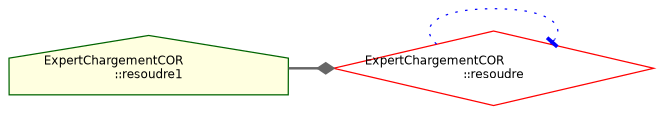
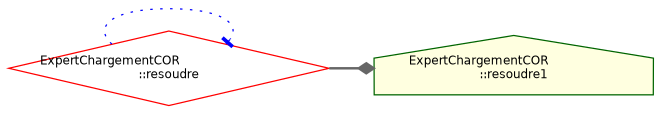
  digraph {
    rankdir=LR
    node [fontname=Helvetica fontsize=10 style=filled]
    edge [fontname=Helvetica fontsize=10 labelfontname=Helvetica labelfontsize=10]
    n1 [color=red fillcolor=white fontcolor=black height=0.2 label="ExpertChargementCOR\l::resoudre" shape=diamond width=0.4]
    n2 [color=darkgreen fillcolor=lightyellow height=0.2 label="ExpertChargementCOR\l::resoudre1" shape=house width=0.4]
    n1 -> n1 [color=blue style=dotted arrowhead=tee]
-   n2 -> n1 [color=gray40 style=bold arrowhead=diamond]
+   n1 -> n2 [color=gray40 style=bold arrowhead=diamond]
  }
